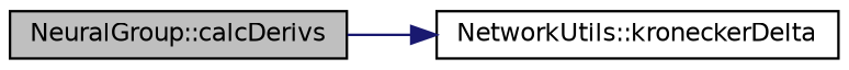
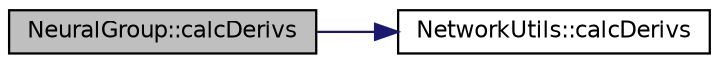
  digraph {
    rankdir=LR
    node [color=black fontname=Helvetica fontsize=10 shape=record style=filled]
    n1 [fillcolor=grey75 fontcolor=black height=0.2 label="NeuralGroup::calcDerivs" width=0.4]
-   n2 [fillcolor=white height=0.2 label="NetworkUtils::kroneckerDelta" width=0.4]
+   n2 [fillcolor=white height=0.2 label="NetworkUtils::calcDerivs" width=0.4]
    n1 -> n2 [color=midnightblue fontname=Helvetica fontsize=10 labelfontname=Helvetica labelfontsize=10 style=solid]
  }
